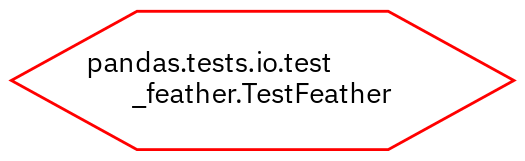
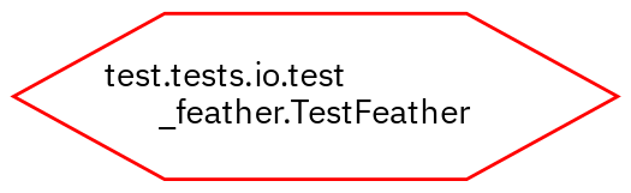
  digraph {
    rankdir=LR
    fontname="IBM Plex Sans"
-   n1 [color=red fillcolor=white fontname="IBM Plex Sans" fontsize=10 height=0.2 label="pandas.tests.io.test\l_feather.TestFeather" shape=hexagon style=filled width=0.4]
+   n1 [color=red fillcolor=white fontname="IBM Plex Sans" fontsize=10 height=0.2 label="test.tests.io.test\l_feather.TestFeather" shape=hexagon style=filled width=0.4]
  }
